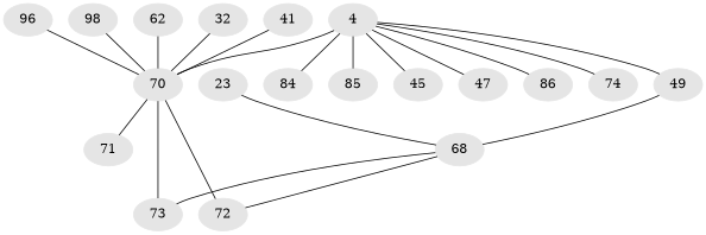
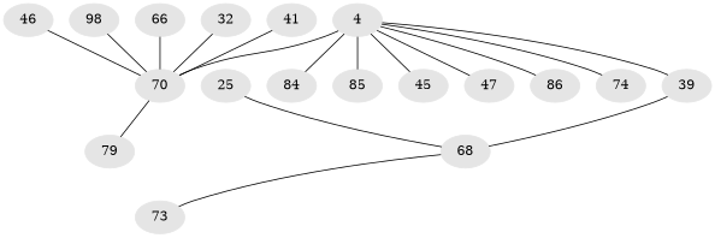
  graph {
    node [color=gray90 style=filled]
    n1 [label=4]
    n2 [label=84]
    n3 [label=85]
    45 [super="+24"]
    47
-   49 [super="+14+19"]
+   49 [super="+14+19" label=39]
    n7 [label=86 super="+27"]
    70 [super="+65+54+64+3+4"]
    74
    68 [super="+36+52+55+58+60+62"]
-   72 [super="+61"]
    73 [super="+8+9+16+53+57"]
-   71 [super="+50"]
-   23
+   71 [super="+50" label=79]
+   23 [label=25]
    32
    41
-   46 [label=96]
+   46
    n18 [label=98]
-   66 [label=62]
+   66
    n1 -- n2
    n1 -- n3
    n1 -- 45
    n1 -- 47
    n1 -- 49 [weight=2]
    n1 -- n7
    n1 -- 70 [weight=6]
    n1 -- 74
    49 -- 68 [weight=3]
-   70 -- 72 [weight=3]
-   70 -- 73 [weight=3]
    70 -- 71
-   68 -- 72
    68 -- 73
    23 -- 68
    32 -- 70
    41 -- 70
    46 -- 70
    n18 -- 70
    66 -- 70
  }
